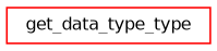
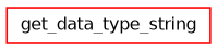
  digraph {
    rankdir=LR
-   n1 [color=red fillcolor=white fontname=Helvetica fontsize=10 height=0.2 label=get_data_type_type shape=record style=filled width=0.4]
+   n1 [color=red fillcolor=white fontname=Helvetica fontsize=10 height=0.2 label=get_data_type_string shape=record style=filled width=0.4]
  }
